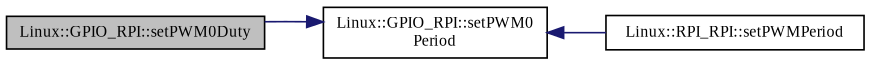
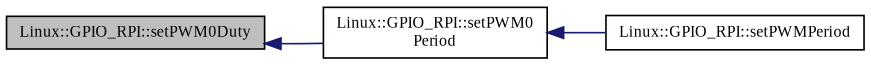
  digraph {
    fontname="Liberation Serif"
    rankdir=LR
    node [color=black fillcolor=white fontname="Liberation Serif" fontsize=10 shape=record style=filled]
    edge [color=midnightblue dir=back fontname="Liberation Serif" fontsize=10 labelfontname=Helvetica labelfontsize=10 style=solid]
    n1 [fillcolor=grey75 fontcolor=black height=0.2 label="Linux::GPIO_RPI::setPWM0Duty" width=0.4]
    n2 [height=0.2 label="Linux::GPIO_RPI::setPWM0\lPeriod" width=0.4]
-   n3 [height=0.2 label="Linux::RPI_RPI::setPWMPeriod" width=0.4]
-   n2 -> n1
+   n3 [height=0.2 label="Linux::GPIO_RPI::setPWMPeriod" width=0.4]
+   n1 -> n2
    n2 -> n3
  }
